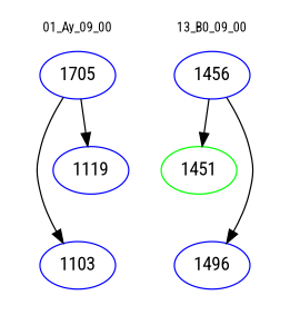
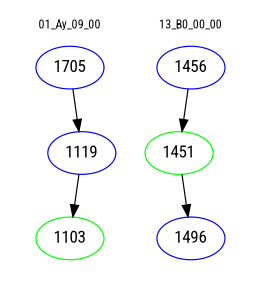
  digraph {
    fontname="Roboto Condensed"
    node [color=blue fontname="Roboto Condensed"]
    edge [color=black fontname="Roboto Condensed"]
    n1 [label=1705]
-   n2 [label=1103]
+   n2 [color=green label=1103]
    n3 [label=1119]
    n4 [label=1456]
    n5 [color=green label=1451]
    n6 [label=1496]
    subgraph cluster_1 {
      color=white
      fontsize=10
      label="01_Ay_09_00"
      n1
      n2
      n3
    }
    subgraph cluster_2 {
      color=white
      fontsize=10
-     label="13_B0_09_00"
+     label="13_B0_00_00"
      n4
      n5
      n6
    }
-   n1 -> n2
+   n3 -> n2
    n1 -> n3
    n4 -> n5
-   n4 -> n6
+   n5 -> n6
  }
